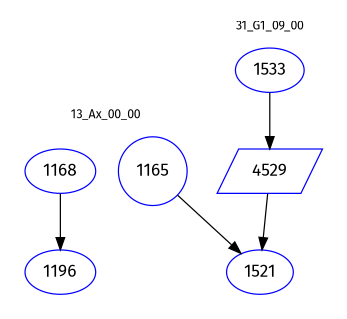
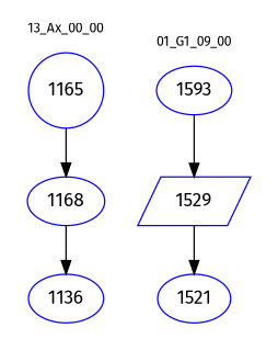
  digraph {
    fontname="Fira Sans"
    node [color=blue fontname="Fira Sans" shape=ellipse]
    edge [color=black fontname="Fira Sans"]
    n1 [label=1165 shape=circle]
    n2 [label=1168]
-   n3 [label=1196]
-   n4 [label=1533]
-   n5 [label=4529 shape=parallelogram]
+   n3 [label=1136]
+   n4 [label=1593]
+   n5 [label=1529 shape=parallelogram]
    n6 [label=1521]
    subgraph cluster_1 {
      color=white
      fontsize=10
      label="13_Ax_00_00"
      n1
      n2
      n3
    }
    subgraph cluster_2 {
      color=white
      fontsize=10
-     label="31_G1_09_00"
+     label="01_G1_09_00"
      n4
      n5
      n6
    }
-   n1 -> n6
+   n1 -> n2
    n2 -> n3
    n4 -> n5
    n5 -> n6
  }
